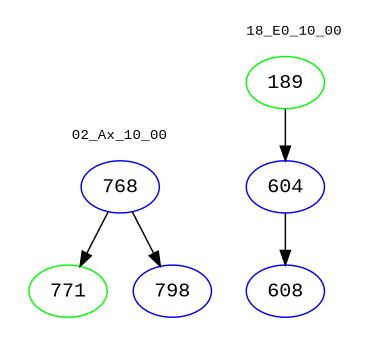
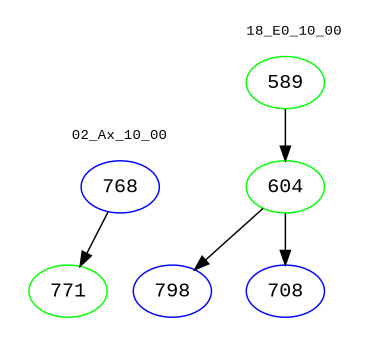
  digraph {
    fontname="Liberation Mono"
    node [color=blue fontname="Liberation Mono"]
    edge [color=black fontname="Liberation Mono"]
    n1 [label=768]
    n2 [label=798]
    n3 [color=green label=771]
-   n4 [label=604]
-   n5 [color=green label=189]
-   n6 [label=608]
+   n4 [color=green label=604]
+   n5 [color=green label=589]
+   n6 [label=708]
    subgraph cluster_1 {
      color=white
      fontsize=10
      label="02_Ax_10_00"
      n1
      n2
      n3
    }
    subgraph cluster_2 {
      color=white
      fontsize=10
      label="18_E0_10_00"
      n4
      n5
      n6
    }
-   n1 -> n2
+   n4 -> n2
    n1 -> n3
    n4 -> n6
    n5 -> n4
  }
